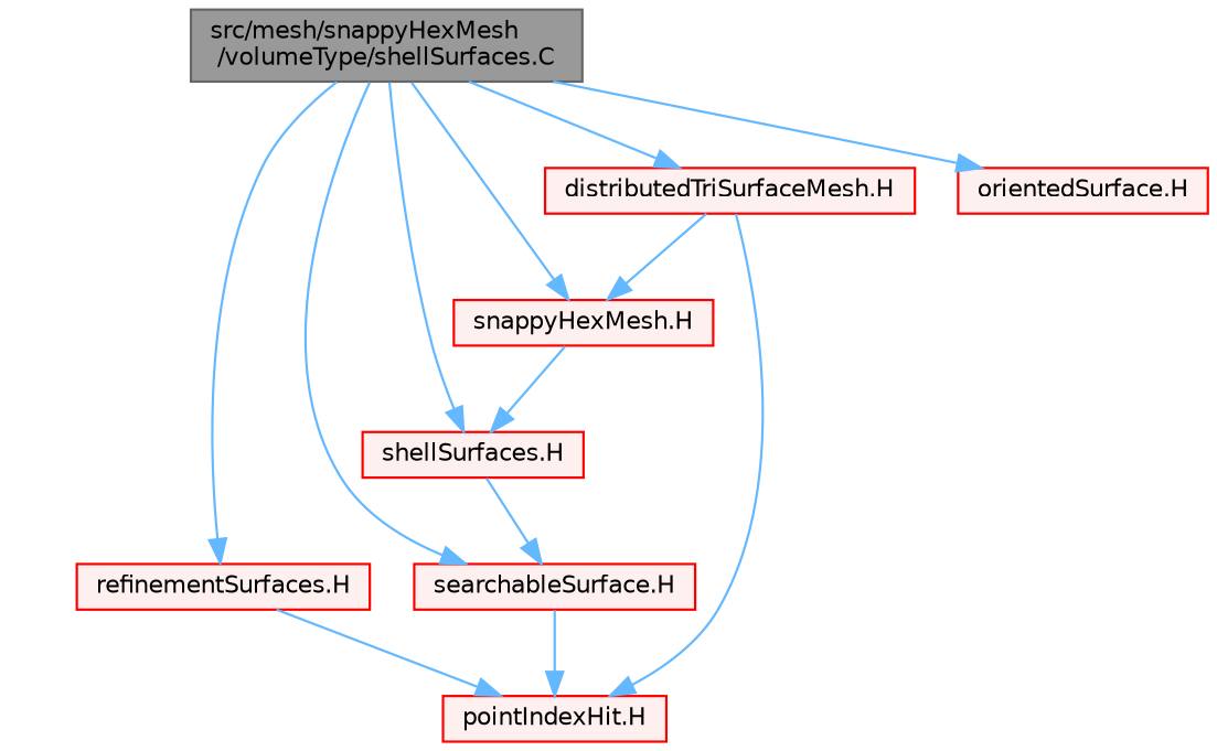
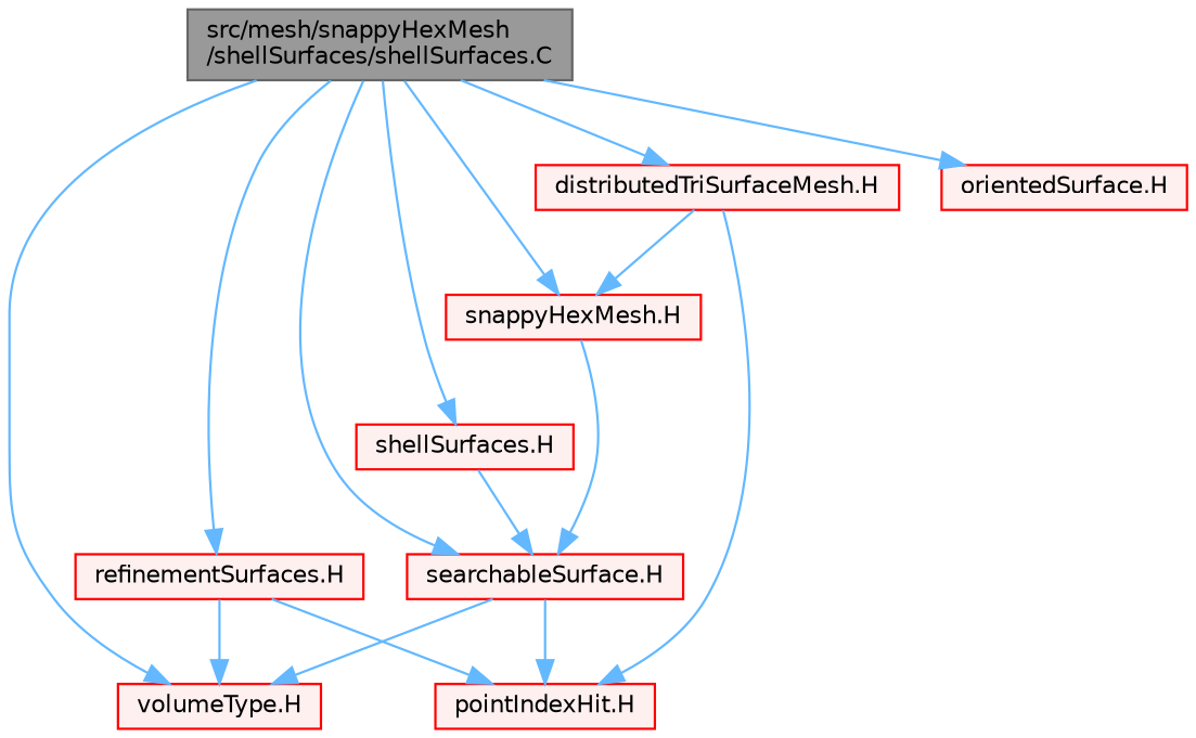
  digraph {
    node [color=red fillcolor="#FFF0F0" fontname=Helvetica fontsize=10 shape=box style=filled]
    edge [color=steelblue1 fontname=Helvetica fontsize=10 labelfontname=Helvetica labelfontsize=10 style=solid]
-   n1 [color=gray40 fillcolor=grey60 fontcolor=black height=0.2 label="src/mesh/snappyHexMesh\l/volumeType/shellSurfaces.C" width=0.4]
+   n1 [color=gray40 fillcolor=grey60 fontcolor=black height=0.2 label="src/mesh/snappyHexMesh\l/shellSurfaces/shellSurfaces.C" width=0.4]
    n2 [height=0.2 label="shellSurfaces.H" width=0.4]
    n3 [height=0.2 label="searchableSurface.H" width=0.4]
+   n4 [height=0.2 label="volumeType.H" width=0.4]
    n5 [height=0.2 label="snappyHexMesh.H" width=0.4]
    n6 [height=0.2 label="refinementSurfaces.H" width=0.4]
    n7 [height=0.2 label="orientedSurface.H" width=0.4]
    n8 [height=0.2 label="distributedTriSurfaceMesh.H" width=0.4]
    n9 [height=0.2 label="pointIndexHit.H" width=0.4]
    n1 -> n2
    n1 -> n3
+   n1 -> n4
    n1 -> n5
    n1 -> n6
    n1 -> n7
    n1 -> n8
    n2 -> n3
+   n3 -> n4
    n3 -> n9
-   n5 -> n2
+   n5 -> n3
+   n6 -> n4
    n6 -> n9
    n8 -> n5
    n8 -> n9
  }
